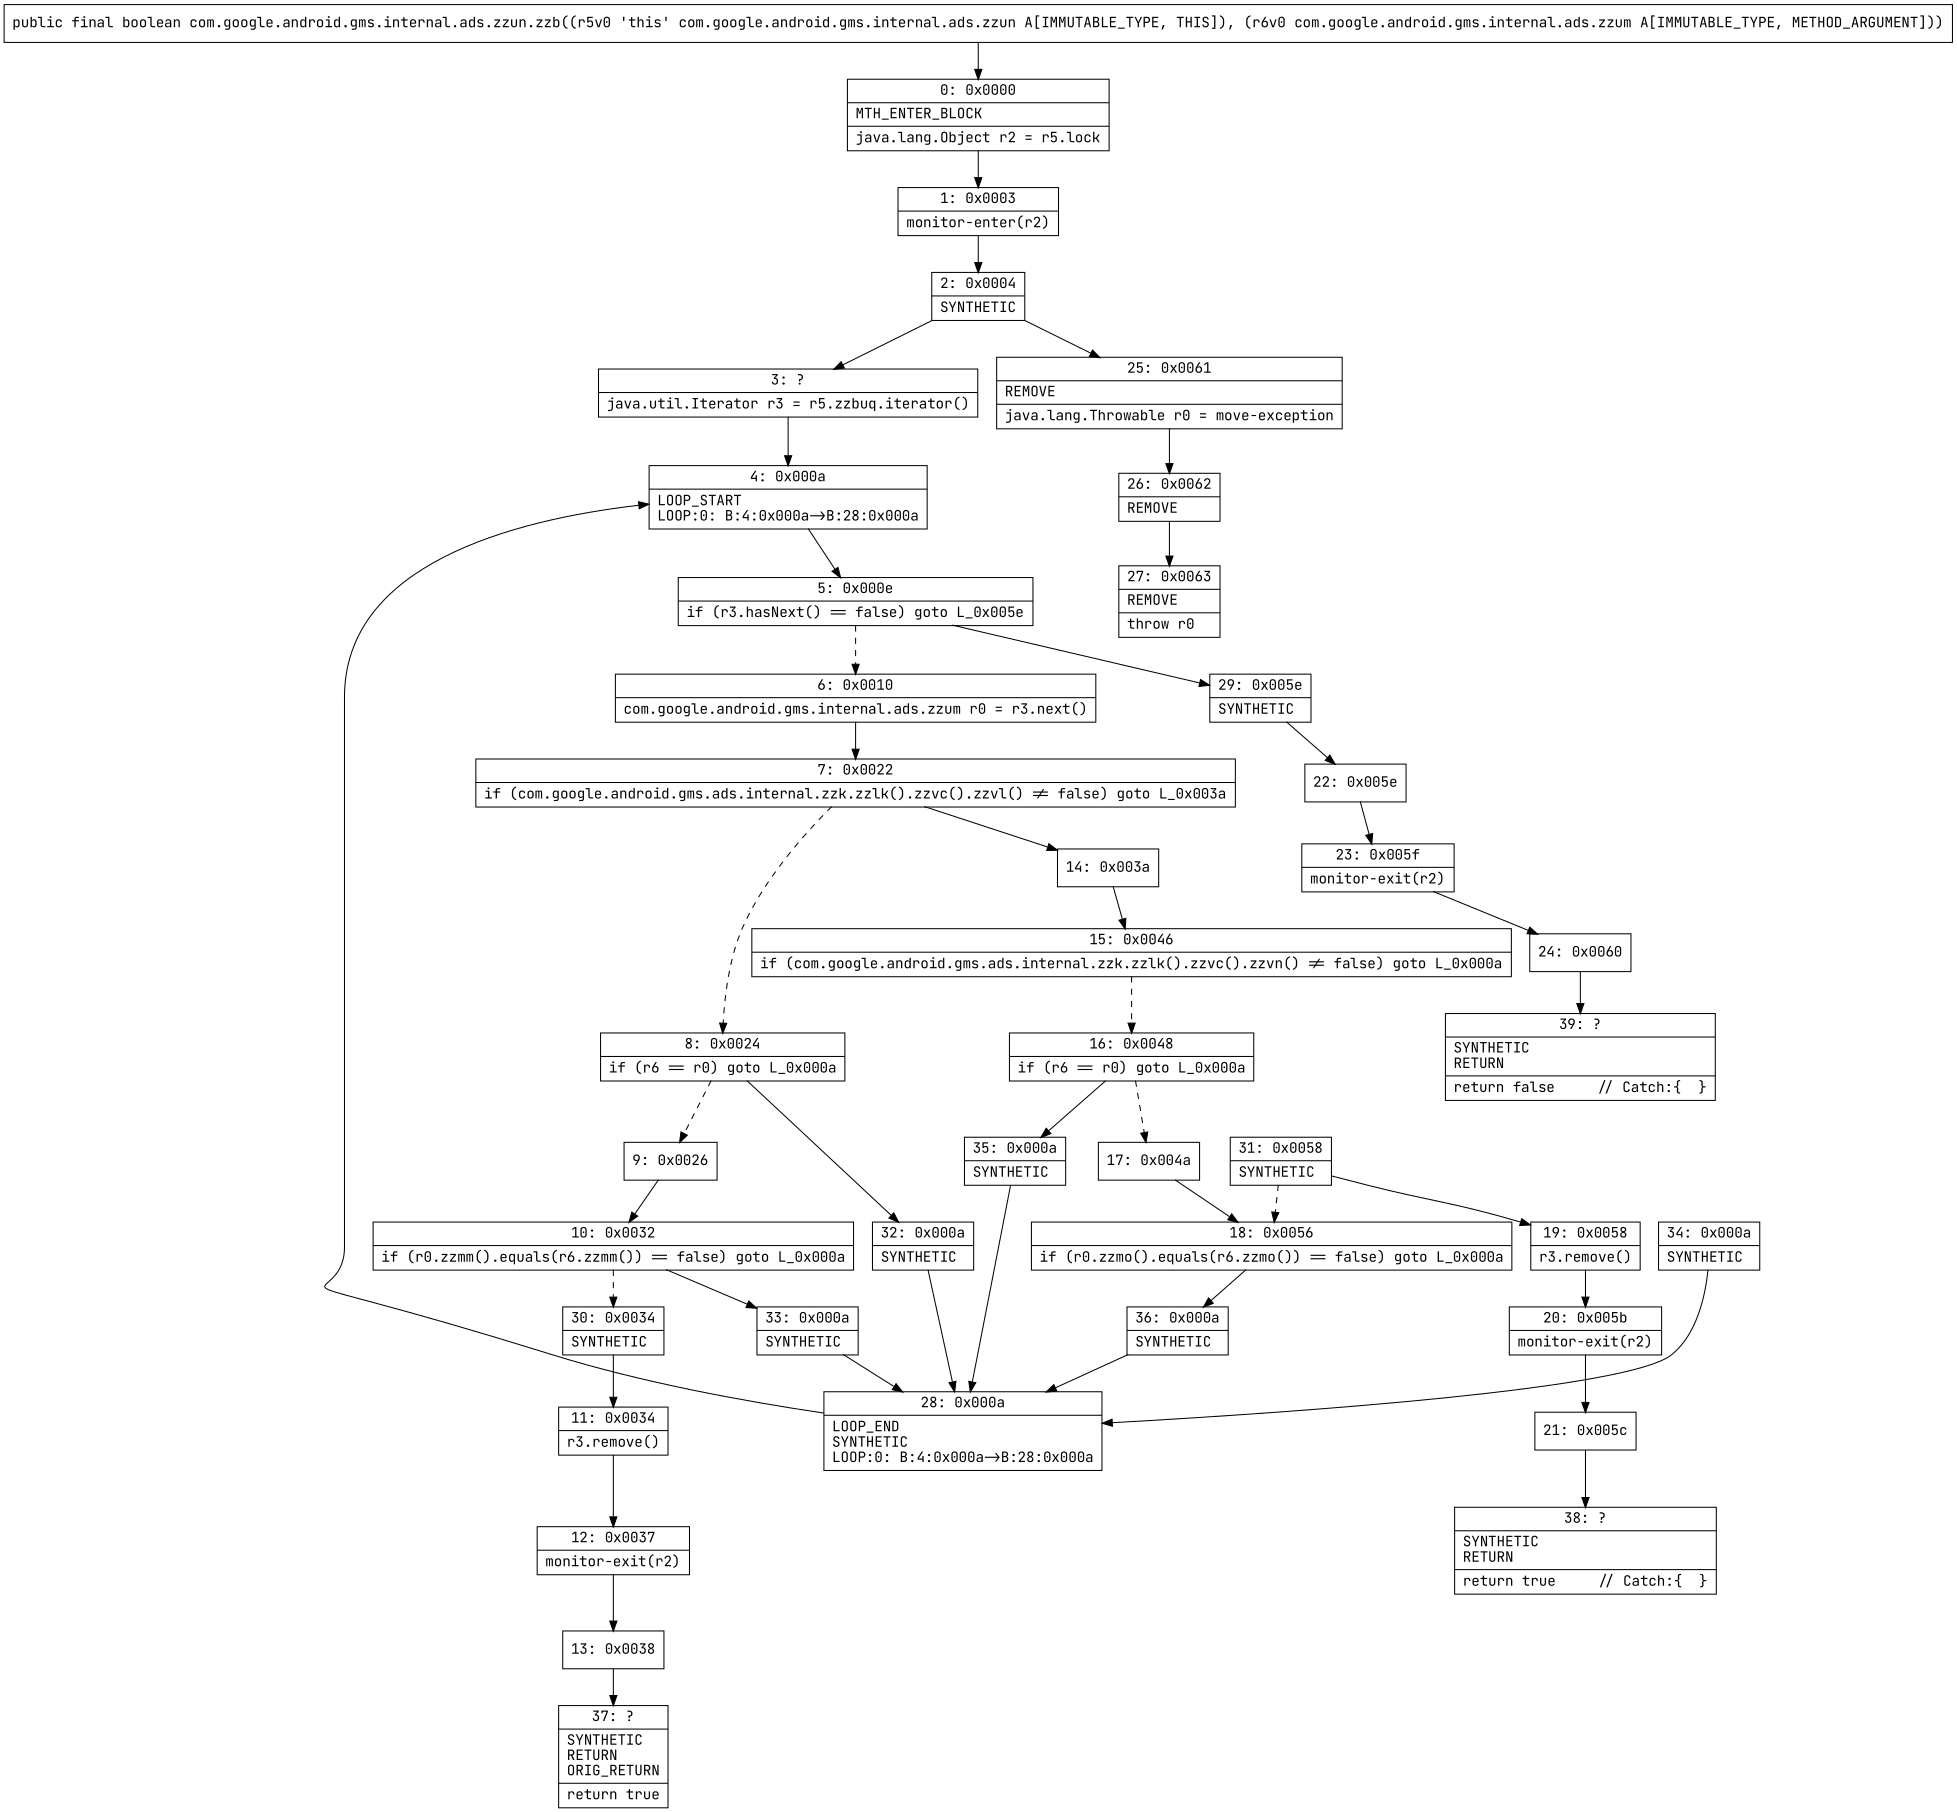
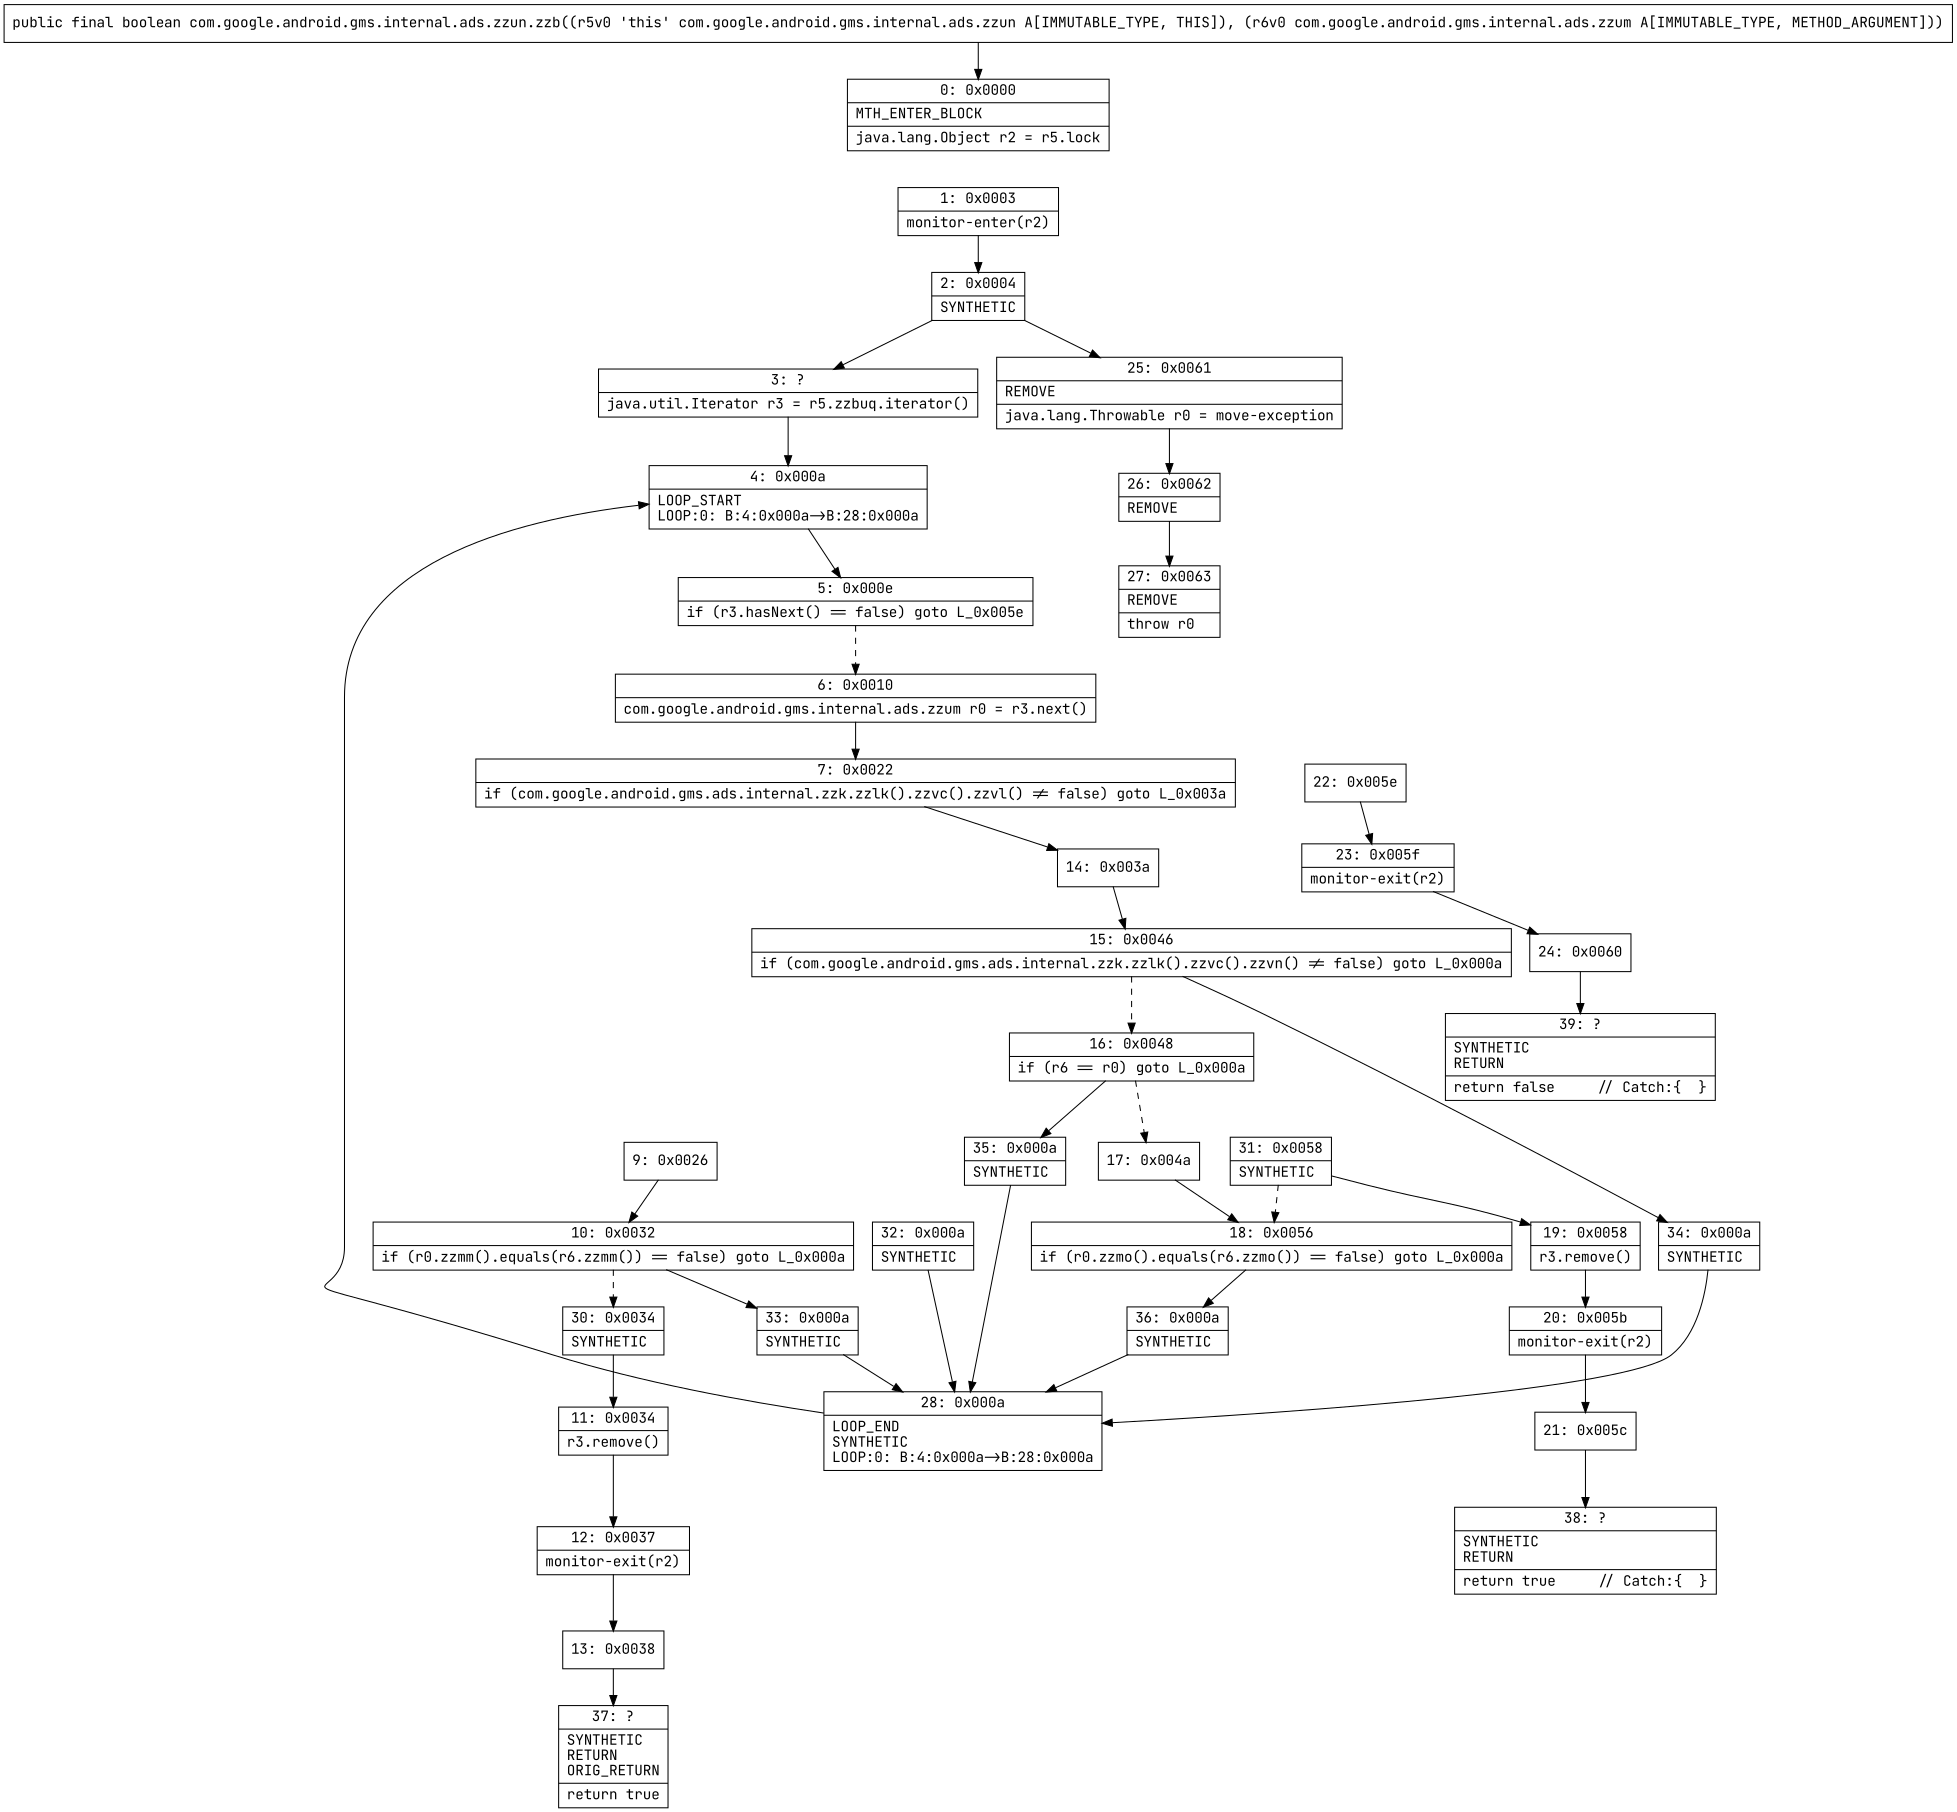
  digraph {
    fontname="JetBrains Mono"
    node [fontname="JetBrains Mono" shape=record]
    edge [fontname="JetBrains Mono"]
    n1 [label="{0\:\ 0x0000|MTH_ENTER_BLOCK\l|java.lang.Object r2 = r5.lock\l}"]
    n2 [label="{1\:\ 0x0003|monitor\-enter(r2)\l}"]
    n3 [label="{2\:\ 0x0004|SYNTHETIC\l}"]
    n4 [label="{3\:\ ?|java.util.Iterator r3 = r5.zzbuq.iterator()\l}"]
    n5 [label="{25\:\ 0x0061|REMOVE\l|java.lang.Throwable r0 = move\-exception\l}"]
    n6 [label="{4\:\ 0x000a|LOOP_START\lLOOP:0: B:4:0x000a\-\>B:28:0x000a\l}"]
    n7 [label="{26\:\ 0x0062|REMOVE\l}"]
    n8 [label="{5\:\ 0x000e|if (r3.hasNext() == false) goto L_0x005e\l}"]
    n9 [label="{6\:\ 0x0010|com.google.android.gms.internal.ads.zzum r0 = r3.next()\l}"]
-   n10 [label="{29\:\ 0x005e|SYNTHETIC\l}"]
    n11 [label="{7\:\ 0x0022|if (com.google.android.gms.ads.internal.zzk.zzlk().zzvc().zzvl() != false) goto L_0x003a\l}"]
    n12 [label="{22\:\ 0x005e}"]
-   n13 [label="{8\:\ 0x0024|if (r6 == r0) goto L_0x000a\l}"]
    n14 [label="{14\:\ 0x003a}"]
    n15 [label="{9\:\ 0x0026}"]
    n16 [label="{32\:\ 0x000a|SYNTHETIC\l}"]
    n17 [label="{15\:\ 0x0046|if (com.google.android.gms.ads.internal.zzk.zzlk().zzvc().zzvn() != false) goto L_0x000a\l}"]
    n18 [label="{10\:\ 0x0032|if (r0.zzmm().equals(r6.zzmm()) == false) goto L_0x000a\l}"]
    n19 [label="{28\:\ 0x000a|LOOP_END\lSYNTHETIC\lLOOP:0: B:4:0x000a\-\>B:28:0x000a\l}"]
    n20 [label="{30\:\ 0x0034|SYNTHETIC\l}"]
    n21 [label="{33\:\ 0x000a|SYNTHETIC\l}"]
    n22 [label="{11\:\ 0x0034|r3.remove()\l}"]
    n23 [label="{12\:\ 0x0037|monitor\-exit(r2)\l}"]
    n24 [label="{13\:\ 0x0038}"]
    n25 [label="{37\:\ ?|SYNTHETIC\lRETURN\lORIG_RETURN\l|return true\l}"]
    n26 [label="{16\:\ 0x0048|if (r6 == r0) goto L_0x000a\l}"]
    n27 [label="{34\:\ 0x000a|SYNTHETIC\l}"]
    n28 [label="{17\:\ 0x004a}"]
    n29 [label="{35\:\ 0x000a|SYNTHETIC\l}"]
    n30 [label="{18\:\ 0x0056|if (r0.zzmo().equals(r6.zzmo()) == false) goto L_0x000a\l}"]
    n31 [label="{36\:\ 0x000a|SYNTHETIC\l}"]
    n32 [label="{31\:\ 0x0058|SYNTHETIC\l}"]
    n33 [label="{19\:\ 0x0058|r3.remove()\l}"]
    n34 [label="{20\:\ 0x005b|monitor\-exit(r2)\l}"]
    n35 [label="{21\:\ 0x005c}"]
    n36 [label="{38\:\ ?|SYNTHETIC\lRETURN\l|return true     \/\/ Catch:\{  \}\l}"]
    n37 [label="{23\:\ 0x005f|monitor\-exit(r2)\l}"]
    n38 [label="{24\:\ 0x0060}"]
    n39 [label="{39\:\ ?|SYNTHETIC\lRETURN\l|return false     \/\/ Catch:\{  \}\l}"]
    n40 [label="{27\:\ 0x0063|REMOVE\l|throw r0\l}"]
    n41 [label="{public final boolean com.google.android.gms.internal.ads.zzun.zzb((r5v0 'this' com.google.android.gms.internal.ads.zzun A[IMMUTABLE_TYPE, THIS]), (r6v0 com.google.android.gms.internal.ads.zzum A[IMMUTABLE_TYPE, METHOD_ARGUMENT])) }"]
-   n1 -> n2
    n2 -> n3
    n3 -> n4
    n3 -> n5
    n4 -> n6
    n5 -> n7
    n6 -> n8
    n7 -> n40
    n8 -> n9 [style=dashed]
-   n8 -> n10
    n9 -> n11
-   n10 -> n12
-   n11 -> n13 [style=dashed]
    n11 -> n14
    n12 -> n37
-   n13 -> n15 [style=dashed]
-   n13 -> n16
    n14 -> n17
    n15 -> n18
    n16 -> n19
    n17 -> n26 [style=dashed]
+   n17 -> n27
    n18 -> n20 [style=dashed]
    n18 -> n21
    n19 -> n6
    n20 -> n22
    n21 -> n19
    n22 -> n23
    n23 -> n24
    n24 -> n25
    n26 -> n28 [style=dashed]
    n26 -> n29
    n27 -> n19
    n28 -> n30
    n29 -> n19
    n30 -> n31
    n31 -> n19
    n32 -> n30 [style=dashed]
    n32 -> n33
    n33 -> n34
    n34 -> n35
    n35 -> n36
    n37 -> n38
    n38 -> n39
    n41 -> n1
  }
